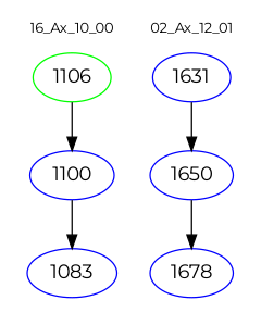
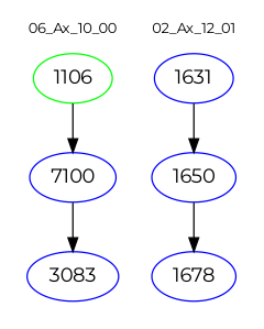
  digraph {
    fontname=Montserrat
    node [color=blue fontname=Montserrat]
    edge [color=black fontname=Montserrat]
    n1 [color=green label=1106]
-   n2 [label=1100]
-   n3 [label=1083]
+   n2 [label=7100]
+   n3 [label=3083]
    n4 [label=1631]
    n5 [label=1650]
    n6 [label=1678]
    subgraph cluster_1 {
      color=white
      fontsize=10
-     label="16_Ax_10_00"
+     label="06_Ax_10_00"
      n1
      n2
      n3
    }
    subgraph cluster_2 {
      color=white
      fontsize=10
      label="02_Ax_12_01"
      n4
      n5
      n6
    }
    n1 -> n2
    n2 -> n3
    n4 -> n5
    n5 -> n6
  }
